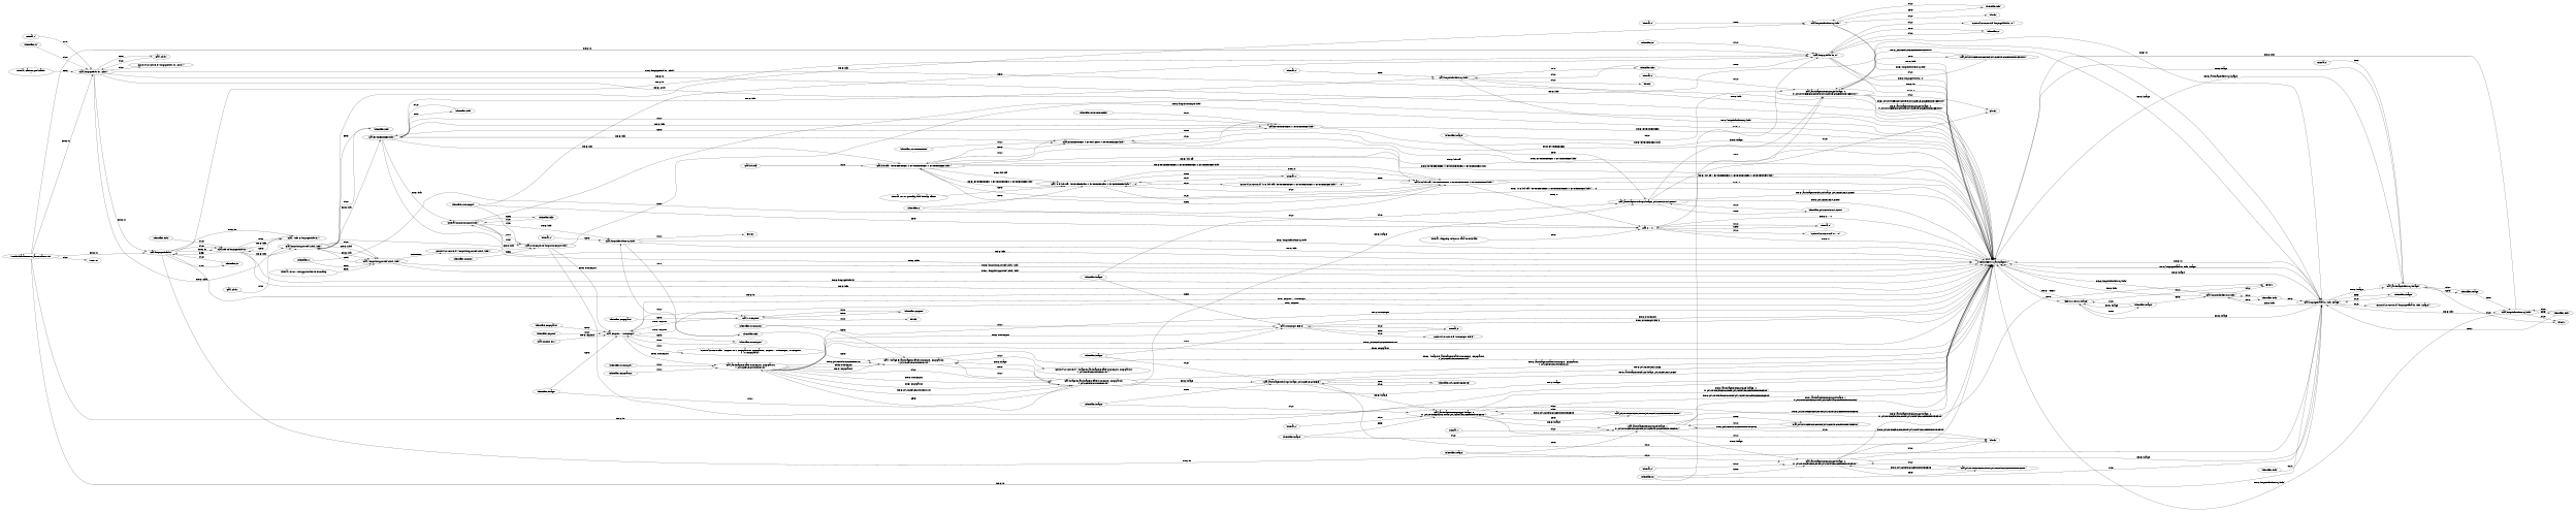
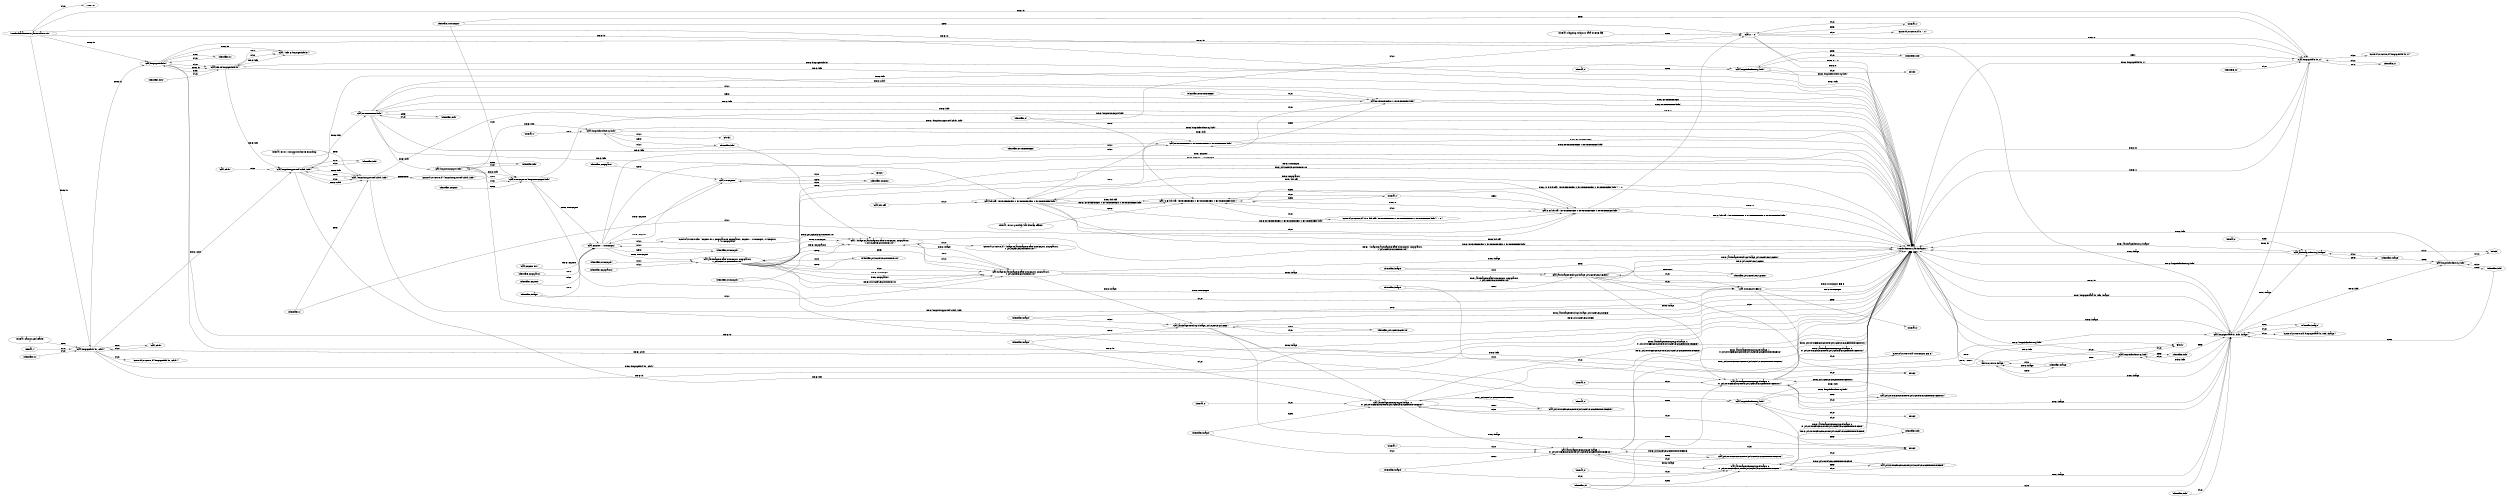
  digraph {
    rankdir=LR
    n1 [label="(Call,bmp_issupported(&hdr, info))"]
    n2 [label="(Call,!bmp_issupported(&hdr, info))"]
    n3 [label="(Call,bmp_info_destroy(info))"]
    n4 [label="(Call,BMP_PALLEN(info))"]
    n5 [label="(MethodReturn,jas_image_t *)"]
    n6 [label="(Identifier,info)"]
    n7 [label="(ControlStructure,if (!bmp_issupported(&hdr, info)))"]
    n8 [label="(Block,)"]
    n9 [label="(Identifier,info)"]
    n10 [label="(Call,hdr.off - (BMP_HDRLEN + BMP_INFOLEN + BMP_PALLEN(info)))"]
-   n11 [label="(Call,BMP_HDRLEN + BMP_SGRAY + BMP_PALLEN(info))"]
+   n11 [label="(Call,BMP_HDRLEN + BMP_INFOLEN + BMP_PALLEN(info))"]
    n12 [label="(Call,BMP_INFOLEN + BMP_PALLEN(info))"]
    n13 [label="(Call,bmp_info_destroy(info))"]
-   n14 [label="(Literal,bmp_numcmpts(info))"]
+   n14 [label="(Call,bmp_numcmpts(info))"]
    n15 [label="(Identifier,info)"]
    n16 [label="(Return,return image;)"]
    n17 [label="(Call,bmp_gethdr(in, &hdr))"]
    n18 [label="(Call,bmp_getinfo(in))"]
    n19 [label="(Call,&hdr)"]
    n20 [label="(ControlStructure,if (bmp_gethdr(in, &hdr)))"]
    n21 [label="(Call,bmp_gobble(in, n))"]
    n22 [label="(Call,bmp_getdata(in, info, image))"]
    n23 [label="(Call,info = bmp_getinfo(in))"]
    n24 [label="(Call,!(info = bmp_getinfo(in)))"]
    n25 [label="(Identifier,in)"]
    n26 [label="(MethodParameterIn,jas_stream_t *in)"]
    1000107
    n28 [label="(Identifier,n)"]
    n29 [label="(ControlStructure,if (bmp_gobble(in, n)))"]
    n30 [label="(Call,bmp_info_destroy(info))"]
    n31 [label="(Call,jas_image_destroy(image))"]
    n32 [label="(Call,bmp_info_destroy(info))"]
    n33 [label="(ControlStructure,if (bmp_getdata(in, info, image)))"]
    n34 [label="(Identifier,image)"]
    n35 [label="(Call,(n = hdr.off - (BMP_HDRLEN + BMP_INFOLEN + BMP_PALLEN(info))) < 0)"]
    n36 [label="(Call,n = hdr.off - (BMP_HDRLEN + BMP_INFOLEN + BMP_PALLEN(info)))"]
    n37 [label="(Identifier,info)"]
    n38 [label="(Block,)"]
    n39 [label="(Call,numcmpts = bmp_numcmpts(info))"]
    n40 [label="(Call,bmp_info_destroy(info))"]
    n41 [label="(Identifier,info)"]
    n42 [label="(ControlStructure,if ((n = hdr.off - (BMP_HDRLEN + BMP_INFOLEN + BMP_PALLEN(info))) < 0))"]
    n43 [label="(Literal,0)"]
    n44 [label="(Call,n > 0)"]
    n45 [label="(Literal,0)"]
    n46 [label="(ControlStructure,if (n > 0))"]
    n47 [label="(Block,)"]
    n48 [label="(Identifier,info)"]
    n49 [label="(Identifier,image)"]
    n50 [label="(Block,)"]
    n51 [label="(Identifier,info)"]
    n52 [label="(Identifier,image)"]
    n53 [label="(Call,cmptno < numcmpts)"]
    n54 [label="(Block,)"]
    n55 [label="(Identifier,info)"]
    n56 [label="(Call,++cmptno)"]
    n57 [label="(Call,jas_image_create(numcmpts, cmptparms,\n \t  JAS_CLRSPC_UNKNOWN))"]
    n58 [label="(ControlStructure,for (cmptno = 0, cmptparm = cmptparms; cmptno < numcmpts; ++cmptno,\n\t  ++cmptparm))"]
    n59 [label="(Identifier,numcmpts)"]
    n60 [label="(Block,)"]
    n61 [label="(Identifier,cmptno)"]
    n62 [label="(Call,!(image = jas_image_create(numcmpts, cmptparms,\n \t  JAS_CLRSPC_UNKNOWN)))"]
    n63 [label="(Call,image = jas_image_create(numcmpts, cmptparms,\n \t  JAS_CLRSPC_UNKNOWN))"]
    n64 [label="(Call,numcmpts == 3)"]
+   n65 [label="(Identifier,JAS_CLRSPC_UNKNOWN)"]
    n66 [label="(ControlStructure,if (!(image = jas_image_create(numcmpts, cmptparms,\n \t  JAS_CLRSPC_UNKNOWN))))"]
    n67 [label="(Call,jas_image_setclrspc(image, JAS_CLRSPC_SRGB))"]
    n68 [label="(Call,jas_image_setclrspc(image, JAS_CLRSPC_SGRAY))"]
    n69 [label="(Literal,3)"]
    n70 [label="(ControlStructure,if (numcmpts == 3))"]
    n71 [label="(Call,jas_image_setcmpttype(image, 0,\n\t\t  JAS_IMAGE_CT_COLOR(JAS_CLRSPC_CHANIND_RGB_R)))"]
    n72 [label="(Identifier,JAS_CLRSPC_BMP)"]
    n73 [label="(Block,)"]
    n74 [label="(Call,jas_image_setcmpttype(image, 0,\n\t\t  JAS_IMAGE_CT_COLOR(JAS_CLRSPC_CHANIND_GRAY_Y)))"]
    n75 [label="(Identifier,JAS_CLRSPC_SGRAY)"]
    n76 [label="(Block,)"]
    n77 [label="(Call,jas_image_setcmpttype(image, 1,\n\t\t  JAS_IMAGE_CT_COLOR(JAS_CLRSPC_CHANIND_RGB_G)))"]
    n78 [label="(Call,JAS_IMAGE_CT_COLOR(JAS_CLRSPC_CHANIND_RGB_R))"]
    n79 [label="(Call,jas_image_setcmpttype(image, 2,\n\t\t  JAS_IMAGE_CT_COLOR(JAS_CLRSPC_CHANIND_RGB_B)))"]
    n80 [label="(Call,JAS_IMAGE_CT_COLOR(JAS_CLRSPC_CHANIND_RGB_G))"]
    n81 [label="(Call,JAS_IMAGE_CT_COLOR(JAS_CLRSPC_CHANIND_RGB_B))"]
    n82 [label="(Call,JAS_IMAGE_CT_COLOR(JAS_CLRSPC_CHANIND_GRAY_Y))"]
    n83 [label="(Identifier,in)"]
    n84 [label="(Identifier,cmptparm)"]
    n85 [label="(Literal,0)"]
    n86 [label="(Literal,2)"]
    n87 [label="(Identifier,numcmpts)"]
    n88 [label="(Literal,0)"]
    n89 [label="(Identifier,image)"]
    n90 [label="(Literal,0)"]
    n91 [label="(Literal,\"error: unsupported BMP encoding\n\")"]
    n92 [label="(Identifier,cmptno)"]
    n93 [label="(Literal,\"cannot get header\n\")"]
    n94 [label="(Identifier,numcmpts)"]
    n95 [label="(Literal,\"skipping unknown data in BMP file\n\")"]
    n96 [label="(Identifier,cmptno)"]
    n97 [label="(Literal,0)"]
    n98 [label="(Literal,1)"]
    n99 [label="(Identifier,n)"]
    n100 [label="(Literal,0)"]
    n101 [label="(Identifier,image)"]
    n102 [label="(Identifier,BMP_INFOLEN)"]
    n103 [label="(Call,hdr.off)"]
    n104 [label="(Identifier,image)"]
    n105 [label="(Literal,0)"]
    n106 [label="(Literal,1)"]
    n107 [label="(Literal,\"error: possibly bad bitmap offset?\n\")"]
    n108 [label="(Identifier,info)"]
    n109 [label="(Identifier,in)"]
    n110 [label="(Identifier,image)"]
    n111 [label="(Identifier,numcmpts)"]
    n112 [label="(Identifier,BMP_HDRLEN)"]
    n113 [label="(Call,cmptno = 0)"]
    n114 [label="(Identifier,image)"]
    n115 [label="(Identifier,n)"]
    n116 [label="(Identifier,image)"]
    n117 [label="(Identifier,info)"]
    n118 [label="(Identifier,cmptparm)"]
    n119 [label="(Call,&hdr)"]
    n120 [label="(Identifier,in)"]
    n121 [label="(Identifier,cmptparms)"]
    n122 [label="(Identifier,image)"]
    n1 -> n2 [label="AST: "]
    n1 -> n2 [label="DDG: &hdr"]
    n1 -> n2 [label="DDG: info"]
    n1 -> n3 [label="DDG: info"]
    n1 -> n4 [label="DDG: info"]
    n1 -> n5 [label="DDG: &hdr"]
    n1 -> n6 [label="CFG: "]
    n2 -> n1 [label="CFG: "]
    n2 -> n5 [label="DDG: bmp_issupported(&hdr, info)"]
    n2 -> n5 [label="DDG: !bmp_issupported(&hdr, info)"]
    n2 -> n7 [label="CHANIND: "]
    n3 -> n5 [label="DDG: info"]
    n3 -> n5 [label="DDG: bmp_info_destroy(info)"]
    n3 -> n8 [label="AST: "]
    n3 -> n9 [label="CFG: "]
    n4 -> n5 [label="DDG: info"]
    n4 -> n10 [label="DDG: info"]
    n4 -> n11 [label="DDG: info"]
    n4 -> n12 [label="AST: "]
    n4 -> n12 [label="DDG: info"]
    n4 -> n13 [label="DDG: info"]
    n4 -> n14 [label="DDG: info"]
    n4 -> n15 [label="CFG: "]
    n5 -> n16 [label="CFG: "]
    n6 -> n1 [label="AST: "]
    n9 -> n3 [label="AST: "]
    n10 -> n5 [label="DDG: hdr.off"]
    n10 -> n5 [label="DDG: BMP_HDRLEN + BMP_INFOLEN + BMP_PALLEN(info)"]
    n10 -> n11 [label="CFG: "]
    n10 -> n35 [label="DDG: hdr.off"]
    n10 -> n35 [label="DDG: BMP_HDRLEN + BMP_INFOLEN + BMP_PALLEN(info)"]
    n10 -> n36 [label="AST: "]
    n10 -> n36 [label="DDG: hdr.off"]
    n10 -> n36 [label="DDG: BMP_HDRLEN + BMP_INFOLEN + BMP_PALLEN(info)"]
    n11 -> n5 [label="DDG: BMP_HDRLEN"]
    n11 -> n5 [label="DDG: BMP_INFOLEN + BMP_PALLEN(info)"]
    n11 -> n10 [label="AST: "]
    n11 -> n12 [label="CFG: "]
    n12 -> n4 [label="CFG: "]
    n12 -> n5 [label="DDG: BMP_PALLEN(info)"]
    n12 -> n5 [label="DDG: BMP_INFOLEN"]
    n12 -> n11 [label="AST: "]
    n13 -> n5 [label="DDG: info"]
    n13 -> n5 [label="DDG: bmp_info_destroy(info)"]
    n13 -> n37 [label="CFG: "]
    n13 -> n38 [label="AST: "]
    n14 -> n22 [label="DDG: info"]
    n14 -> n39 [label="AST: "]
    n14 -> n39 [label="DDG: info"]
    n14 -> n40 [label="DDG: info"]
    n14 -> n41 [label="CFG: "]
    n15 -> n4 [label="AST: "]
    n16 -> n5 [label="DDG: <RET>"]
    n16 -> n50 [label="AST: "]
    n16 -> n52 [label="CFG: "]
    n17 -> n1 [label="DDG: &hdr"]
    n17 -> n5 [label="DDG: &hdr"]
    n17 -> n5 [label="DDG: bmp_gethdr(in, &hdr)"]
    n17 -> n5 [label="DDG: in"]
    n17 -> n18 [label="DDG: in"]
    n17 -> n19 [label="CFG: "]
    n17 -> n20 [label="AST: "]
    n18 -> n5 [label="DDG: in"]
    n18 -> n21 [label="DDG: in"]
    n18 -> n22 [label="DDG: in"]
    n18 -> n23 [label="AST: "]
    n18 -> n23 [label="DDG: in"]
    n18 -> n24 [label="DDG: in"]
    n18 -> n25 [label="CFG: "]
    n19 -> n17 [label="AST: "]
    n21 -> n5 [label="DDG: bmp_gobble(in, n)"]
    n21 -> n5 [label="DDG: in"]
    n21 -> n5 [label="DDG: n"]
-   n21 -> n22 [label="DDG: in"]
+   n22 -> n21 [label="DDG: in"]
    n21 -> n28 [label="CFG: "]
    n21 -> n29 [label="AST: "]
    n22 -> n5 [label="DDG: in"]
    n22 -> n5 [label="DDG: bmp_getdata(in, info, image)"]
    n22 -> n5 [label="DDG: image"]
    n22 -> n16 [label="DDG: image"]
    n22 -> n30 [label="DDG: info"]
    n22 -> n31 [label="DDG: image"]
    n22 -> n32 [label="DDG: info"]
    n22 -> n33 [label="AST: "]
    n22 -> n34 [label="CFG: "]
    n23 -> n1 [label="DDG: info"]
    n23 -> n5 [label="DDG: bmp_getinfo(in)"]
    n23 -> n5 [label="DDG: info"]
    n23 -> n18 [label="CFG: "]
    n23 -> n24 [label="AST: "]
    n23 -> n24 [label="DDG: info"]
    n24 -> n23 [label="CFG: "]
    n25 -> n18 [label="AST: "]
    n26 -> n5 [label="DDG: in"]
    n26 -> n17 [label="DDG: in"]
    n26 -> n18 [label="DDG: in"]
    n26 -> n21 [label="DDG: in"]
    n26 -> n22 [label="DDG: in"]
    n26 -> 1000107 [label="AST: "]
    n28 -> n21 [label="AST: "]
    n30 -> n5 [label="DDG: bmp_info_destroy(info)"]
    n30 -> n5 [label="DDG: info"]
    n30 -> n47 [label="AST: "]
    n30 -> n48 [label="CFG: "]
    n31 -> n5 [label="DDG: image"]
    n31 -> n5 [label="DDG: jas_image_destroy(image)"]
    n31 -> n47 [label="AST: "]
    n31 -> n49 [label="CFG: "]
    n32 -> n5 [label="DDG: bmp_info_destroy(info)"]
    n32 -> n5 [label="DDG: info"]
    n32 -> n50 [label="AST: "]
    n32 -> n51 [label="CFG: "]
    n34 -> n22 [label="AST: "]
    n35 -> n5 [label="DDG: (n = hdr.off - (BMP_HDRLEN + BMP_INFOLEN + BMP_PALLEN(info))) < 0"]
    n35 -> n42 [label="AST: "]
    n35 -> n43 [label="CFG: "]
    n36 -> n5 [label="DDG: n"]
    n36 -> n5 [label="DDG: hdr.off - (BMP_HDRLEN + BMP_INFOLEN + BMP_PALLEN(info))"]
    n36 -> n10 [label="CFG: "]
    n36 -> n35 [label="AST: "]
    n36 -> n35 [label="DDG: n"]
    n36 -> n44 [label="DDG: n"]
    n37 -> n13 [label="AST: "]
    n37 -> n21 [label="CFG: "]
    n39 -> n5 [label="DDG: bmp_numcmpts(info)"]
    n39 -> n14 [label="CFG: "]
    n39 -> n50 [label="AST: "]
    n39 -> n53 [label="DDG: numcmpts"]
    n40 -> n5 [label="DDG: bmp_info_destroy(info)"]
    n40 -> n5 [label="DDG: info"]
    n40 -> n54 [label="AST: "]
    n40 -> n55 [label="CFG: "]
    n41 -> n14 [label="AST: "]
    n43 -> n35 [label="AST: "]
    n43 -> n36 [label="CFG: "]
    n44 -> n5 [label="DDG: n > 0"]
    n44 -> n5 [label="DDG: n"]
    n44 -> n21 [label="DDG: n"]
    n44 -> n45 [label="CFG: "]
    n44 -> n46 [label="AST: "]
    n45 -> n44 [label="AST: "]
    n48 -> n22 [label="CFG: "]
    n48 -> n30 [label="AST: "]
    n49 -> n30 [label="CFG: "]
    n49 -> n31 [label="AST: "]
    n51 -> n22 [label="CFG: "]
    n51 -> n32 [label="AST: "]
    n52 -> n16 [label="AST: "]
    n52 -> n16 [label="DDG: image"]
    n52 -> n32 [label="CFG: "]
    n53 -> n5 [label="DDG: cmptno < numcmpts"]
    n53 -> n5 [label="DDG: cmptno"]
    n53 -> n56 [label="DDG: cmptno"]
    n53 -> n57 [label="DDG: numcmpts"]
    n53 -> n58 [label="AST: "]
    n53 -> n59 [label="CFG: "]
    n55 -> n40 [label="AST: "]
    n55 -> n62 [label="CFG: "]
    n56 -> n53 [label="DDG: cmptno"]
    n56 -> n60 [label="AST: "]
    n56 -> n61 [label="CFG: "]
    n57 -> n5 [label="DDG: numcmpts"]
    n57 -> n5 [label="DDG: JAS_CLRSPC_UNKNOWN"]
    n57 -> n5 [label="DDG: cmptparms"]
    n57 -> n62 [label="DDG: numcmpts"]
    n57 -> n62 [label="DDG: cmptparms"]
    n57 -> n62 [label="DDG: JAS_CLRSPC_UNKNOWN"]
    n57 -> n63 [label="AST: "]
    n57 -> n63 [label="DDG: numcmpts"]
    n57 -> n63 [label="DDG: cmptparms"]
    n57 -> n63 [label="DDG: JAS_CLRSPC_UNKNOWN"]
    n57 -> n64 [label="DDG: numcmpts"]
+   n57 -> n65 [label="CFG: "]
    n59 -> n53 [label="AST: "]
    n61 -> n56 [label="AST: "]
    n62 -> n5 [label="DDG: !(image = jas_image_create(numcmpts, cmptparms,\n \t  JAS_CLRSPC_UNKNOWN))"]
    n62 -> n63 [label="CFG: "]
    n62 -> n66 [label="AST: "]
    n63 -> n5 [label="DDG: image"]
    n63 -> n5 [label="DDG: jas_image_create(numcmpts, cmptparms,\n \t  JAS_CLRSPC_UNKNOWN)"]
    n63 -> n57 [label="CFG: "]
    n63 -> n62 [label="AST: "]
    n63 -> n62 [label="DDG: image"]
    n63 -> n67 [label="DDG: image"]
    n63 -> n68 [label="DDG: image"]
    n64 -> n5 [label="DDG: numcmpts"]
    n64 -> n5 [label="DDG: numcmpts == 3"]
    n64 -> n69 [label="CFG: "]
    n64 -> n70 [label="AST: "]
+   n65 -> n57 [label="AST: "]
    n67 -> n5 [label="DDG: jas_image_setclrspc(image, JAS_CLRSPC_SRGB)"]
    n67 -> n5 [label="DDG: JAS_CLRSPC_SRGB"]
    n67 -> n71 [label="DDG: image"]
    n67 -> n72 [label="CFG: "]
    n67 -> n73 [label="AST: "]
    n68 -> n5 [label="DDG: jas_image_setclrspc(image, JAS_CLRSPC_SGRAY)"]
    n68 -> n5 [label="DDG: JAS_CLRSPC_SGRAY"]
    n68 -> n74 [label="DDG: image"]
-   n68 -> n75 [label="CFG: "]
+   n68 -> n75 [label="HDRLEN: "]
    n68 -> n76 [label="AST: "]
-   n69 -> n64 [label="AST: "]
+   n68 -> n64 [label="AST: "]
    n71 -> n5 [label="DDG: jas_image_setcmpttype(image, 0,\n\t\t  JAS_IMAGE_CT_COLOR(JAS_CLRSPC_CHANIND_RGB_R))"]
    n71 -> n5 [label="DDG: JAS_IMAGE_CT_COLOR(JAS_CLRSPC_CHANIND_RGB_R)"]
    n71 -> n73 [label="AST: "]
    n71 -> n77 [label="DDG: image"]
    n71 -> n78 [label="CFG: "]
    n72 -> n67 [label="AST: "]
    n74 -> n5 [label="DDG: jas_image_setcmpttype(image, 0,\n\t\t  JAS_IMAGE_CT_COLOR(JAS_CLRSPC_CHANIND_GRAY_Y))"]
    n74 -> n5 [label="DDG: JAS_IMAGE_CT_COLOR(JAS_CLRSPC_CHANIND_GRAY_Y)"]
    n74 -> n22 [label="DDG: image"]
    n74 -> n76 [label="AST: "]
    n74 -> n82 [label="CFG: "]
    n75 -> n68 [label="AST: "]
    n77 -> n5 [label="DDG: jas_image_setcmpttype(image, 1,\n\t\t  JAS_IMAGE_CT_COLOR(JAS_CLRSPC_CHANIND_RGB_G))"]
    n77 -> n5 [label="DDG: JAS_IMAGE_CT_COLOR(JAS_CLRSPC_CHANIND_RGB_G)"]
    n77 -> n73 [label="AST: "]
    n77 -> n79 [label="DDG: image"]
    n77 -> n80 [label="CFG: "]
    n78 -> n71 [label="AST: "]
    n78 -> n71 [label="DDG: JAS_CLRSPC_CHANIND_RGB_R"]
    n79 -> n5 [label="DDG: JAS_IMAGE_CT_COLOR(JAS_CLRSPC_CHANIND_RGB_B)"]
    n79 -> n5 [label="DDG: jas_image_setcmpttype(image, 2,\n\t\t  JAS_IMAGE_CT_COLOR(JAS_CLRSPC_CHANIND_RGB_B))"]
    n79 -> n22 [label="DDG: image"]
    n79 -> n73 [label="AST: "]
    n79 -> n81 [label="CFG: "]
    n80 -> n77 [label="AST: "]
    n80 -> n77 [label="DDG: JAS_CLRSPC_CHANIND_RGB_G"]
    n81 -> n79 [label="AST: "]
    n81 -> n79 [label="DDG: JAS_CLRSPC_CHANIND_RGB_B"]
    n82 -> n74 [label="AST: "]
    n82 -> n74 [label="DDG: JAS_CLRSPC_CHANIND_GRAY_Y"]
    n83 -> n22 [label="AST: "]
    n83 -> n74 [label="CFG: "]
    n83 -> n79 [label="CFG: "]
    n84 -> n56 [label="CFG: "]
    n85 -> n13 [label="CFG: "]
    n86 -> n79 [label="AST: "]
    n87 -> n62 [label="CFG: "]
    n87 -> n64 [label="AST: "]
    n88 -> n74 [label="AST: "]
    n89 -> n68 [label="CFG: "]
    n89 -> n74 [label="AST: "]
    n90 -> n40 [label="CFG: "]
    n91 -> n2 [label="CFG: "]
    n92 -> n53 [label="AST: "]
    n93 -> n17 [label="CFG: "]
    n94 -> n57 [label="AST: "]
    n95 -> n44 [label="CFG: "]
    n96 -> n39 [label="CFG: "]
    n97 -> n31 [label="CFG: "]
    n98 -> n77 [label="AST: "]
    n99 -> n35 [label="CFG: "]
    n99 -> n44 [label="AST: "]
    n100 -> n3 [label="CFG: "]
    n101 -> n77 [label="CFG: "]
    n101 -> n79 [label="AST: "]
    n102 -> n12 [label="AST: "]
    n103 -> n10 [label="AST: "]
    n104 -> n64 [label="CFG: "]
    n104 -> n67 [label="AST: "]
    n105 -> n71 [label="AST: "]
    n106 -> n17 [label="CFG: "]
    n107 -> n35 [label="CFG: "]
    n108 -> n23 [label="AST: "]
    n109 -> n17 [label="AST: "]
    n110 -> n71 [label="CFG: "]
    n110 -> n77 [label="AST: "]
    n111 -> n21 [label="CFG: "]
    n111 -> n39 [label="AST: "]
    n111 -> n44 [label="CFG: "]
    n112 -> n11 [label="AST: "]
    n113 -> n53 [label="DDG: cmptno"]
    n114 -> n53 [label="CFG: "]
    n114 -> n63 [label="AST: "]
    n115 -> n2 [label="CFG: "]
    n115 -> n36 [label="AST: "]
    n116 -> n67 [label="CFG: "]
    n116 -> n71 [label="AST: "]
    n117 -> n22 [label="AST: "]
    n118 -> n53 [label="CFG: "]
    n119 -> n1 [label="AST: "]
    n120 -> n21 [label="AST: "]
    n121 -> n57 [label="AST: "]
    n122 -> n64 [label="CFG: "]
    n122 -> n68 [label="AST: "]
  }
